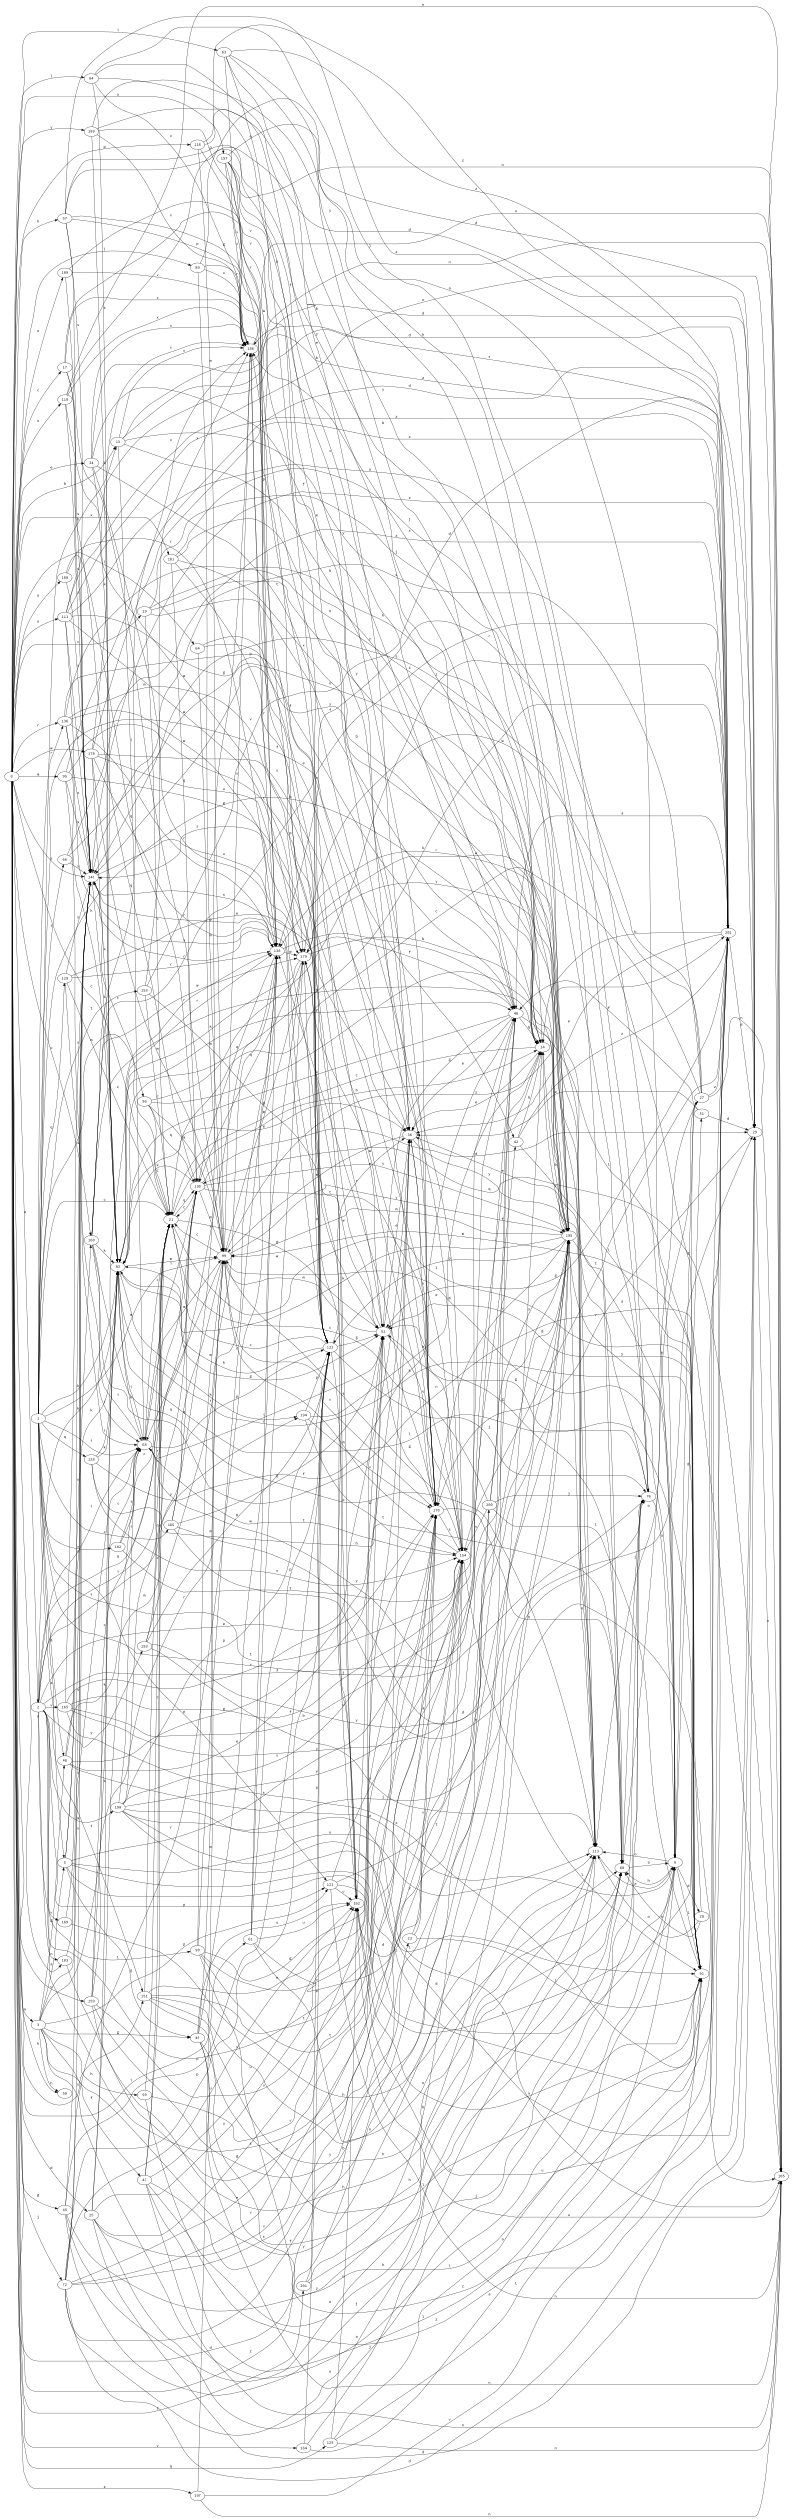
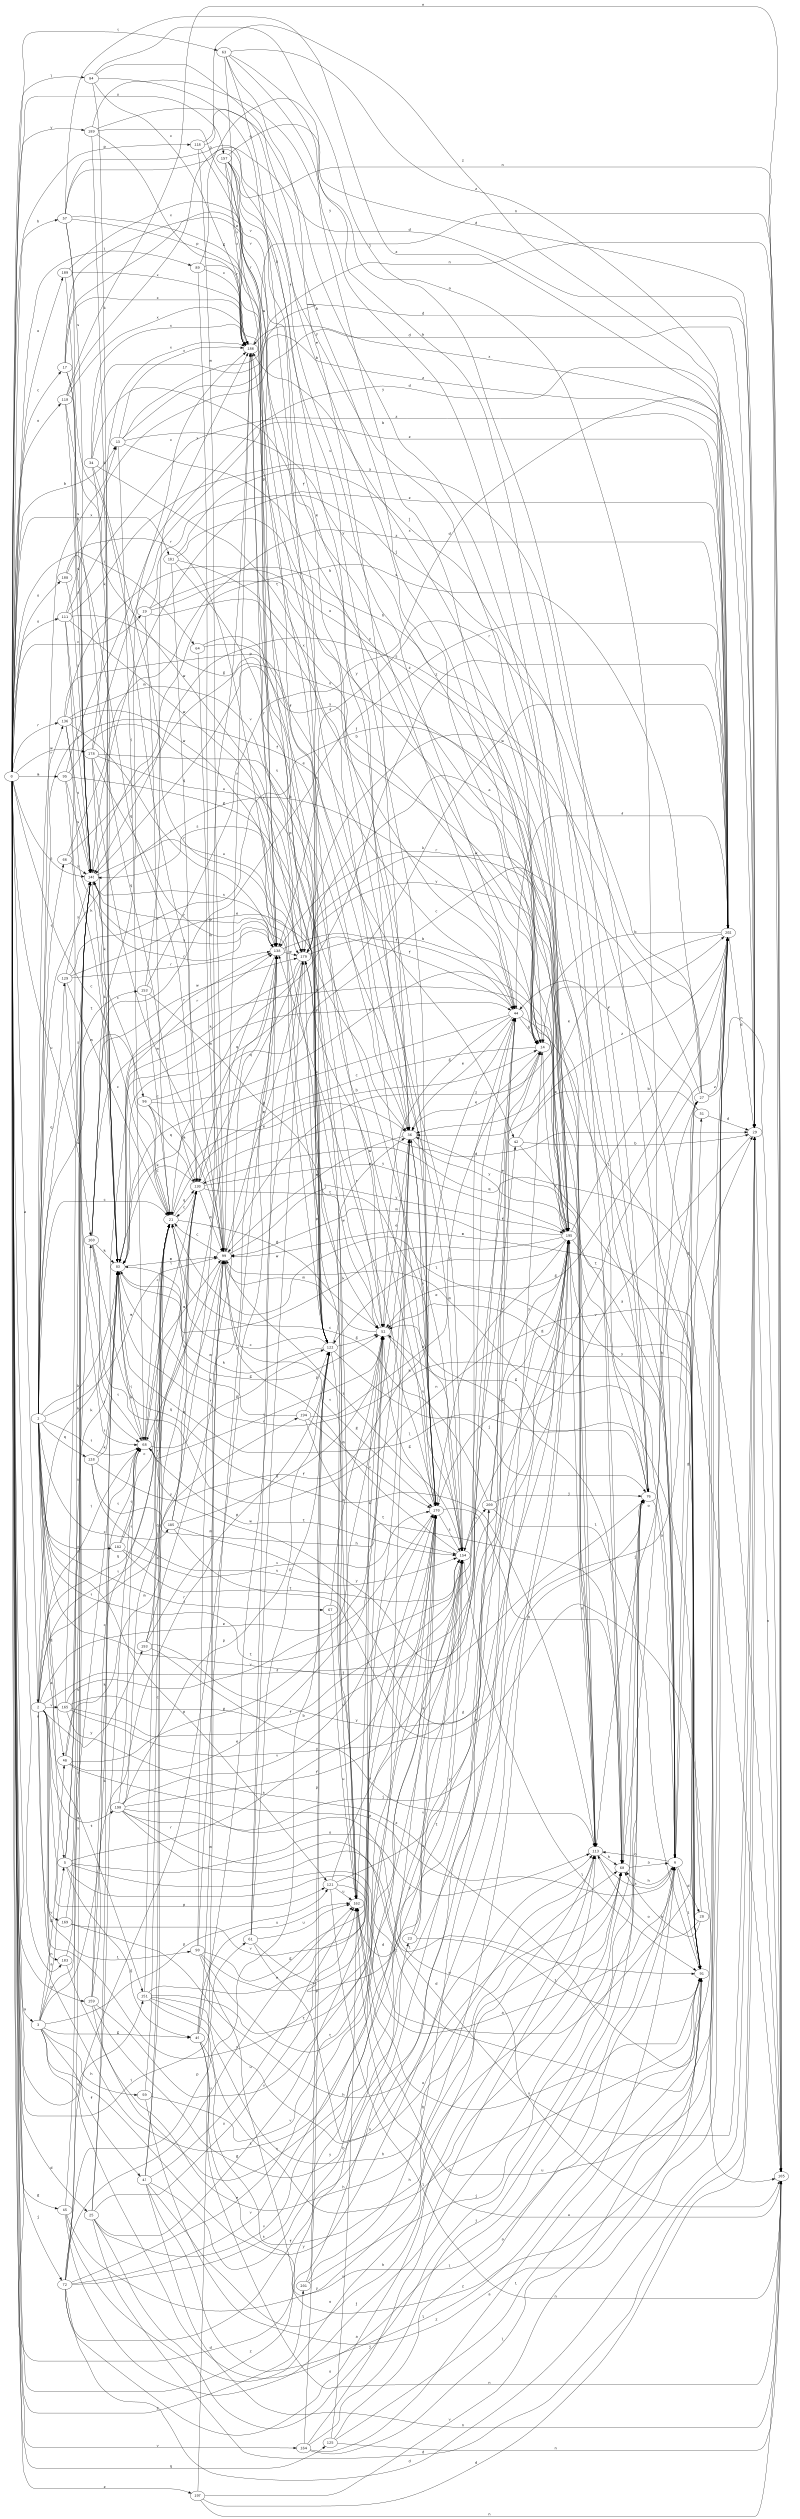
  strict digraph {
    fontname="Source Code Pro"
    rankdir=LR
    node [fontname="Source Code Pro"]
    edge [fontname="Source Code Pro"]
    0
    2
    3
    13
    17
    19
    21
    23
    25
    34
    45
    57
-   58
    61
    63
    64
    72
    84
    89
    95
    103
    108
    109
    110
    111
    118
    125
    136
    146
    151
    157
    159
    160
    164
    178
    181
    189
    197
    200
    201
    42
    68
    83
    121
    154
    36
    90
    130
    138
    165
    169
    170
    190
    193
    194
    5
    48
    6
    43
    49
    59
    195
    14
    202
    105
    186
    76
    60
-   44 [label=46]
+   44
    91
    52
    29
    162
    113
    122
    99
    179
    1
    66
+   67
    96
    128
    129
    153
    182
    185
    27
    28
    51
    0 -> 2 [label=a]
    0 -> 3 [label=a]
    0 -> 13 [label=b]
    0 -> 17 [label=c]
    0 -> 19 [label=c]
    0 -> 21 [label=c]
    0 -> 23 [label=d]
    0 -> 25 [label=d]
-   0 -> 34 [label=e]
    0 -> 45 [label=g]
    0 -> 57 [label=h]
-   0 -> 58 [label=h]
    0 -> 61 [label=i]
    0 -> 63 [label=i]
    0 -> 64 [label=i]
    0 -> 72 [label=j]
    0 -> 84 [label=l]
    0 -> 89 [label=l]
    0 -> 95 [label=m]
    0 -> 103 [label=n]
    0 -> 108 [label=o]
    0 -> 109 [label=o]
    0 -> 110 [label=o]
    0 -> 111 [label=o]
    0 -> 118 [label=p]
    0 -> 125 [label=q]
    0 -> 136 [label=r]
    0 -> 146 [label=s]
    0 -> 151 [label=t]
    0 -> 157 [label=u]
    0 -> 159 [label=u]
    0 -> 160 [label=u]
    0 -> 164 [label=v]
    0 -> 178 [label=w]
    0 -> 181 [label=x]
    0 -> 189 [label=y]
    0 -> 197 [label=z]
    0 -> 200 [label=z]
    0 -> 201 [label=z]
    2 -> 103 [label=n]
    2 -> 42 [label=f]
    2 -> 68 [label=i]
    2 -> 83 [label=k]
    2 -> 121 [label=p]
    2 -> 154 [label=t]
    2 -> 36 [label=e]
    2 -> 90 [label=l]
    2 -> 130 [label=q]
    2 -> 138 [label=r]
    2 -> 165 [label=v]
    2 -> 169 [label=v]
    2 -> 170 [label=v]
    2 -> 190 [label=m]
    2 -> 193 [label=y]
    2 -> 194 [label=y]
    3 -> 21 [label=c]
-   3 -> 58 [label=h]
    3 -> 68 [label=i]
    3 -> 121 [label=p]
    3 -> 5 [label=a]
    3 -> 48 [label=g]
    3 -> 6 [label=a]
    3 -> 43 [label=f]
    3 -> 49 [label=g]
    3 -> 59 [label=h]
    3 -> 195 [label=y]
    13 -> 68 [label=i]
    13 -> 195 [label=y]
    13 -> 14 [label=b]
    13 -> 202 [label=z]
    13 -> 105 [label=n]
    13 -> 186 [label=x]
    17 -> 146 [label=s]
+   17 -> 36 [label=e]
    17 -> 130 [label=q]
    17 -> 170 [label=v]
    17 -> 186 [label=x]
    19 -> 21 [label=c]
    19 -> 195 [label=y]
    19 -> 76 [label=j]
    19 -> 60 [label=h]
    19 -> 44 [label=f]
    21 -> 130 [label=q]
    21 -> 14 [label=b]
    21 -> 91 [label=l]
    21 -> 52 [label=g]
    23 -> 154 [label=t]
    23 -> 170 [label=v]
    23 -> 91 [label=l]
    25 -> 68 [label=i]
    25 -> 83 [label=k]
    25 -> 170 [label=v]
    25 -> 76 [label=j]
    25 -> 52 [label=g]
    25 -> 29 [label=d]
    25 -> 162 [label=u]
    34 -> 83 [label=k]
    34 -> 154 [label=t]
    34 -> 138 [label=r]
    34 -> 186 [label=x]
    34 -> 44 [label=f]
    34 -> 29 [label=d]
    45 -> 146 [label=s]
    45 -> 195 [label=y]
    45 -> 76 [label=j]
    45 -> 113 [label=o]
-   45 -> 122 [label=p]
    57 -> 146 [label=s]
    57 -> 195 [label=y]
    57 -> 202 [label=z]
    57 -> 44 [label=f]
    57 -> 52 [label=g]
    57 -> 122 [label=p]
    57 -> 99 [label=m]
    61 -> 138 [label=r]
    61 -> 195 [label=y]
    61 -> 162 [label=u]
    61 -> 113 [label=o]
    61 -> 122 [label=p]
    61 -> 179 [label=w]
    63 -> 36 [label=e]
    63 -> 14 [label=b]
    63 -> 202 [label=z]
    63 -> 186 [label=x]
    63 -> 60 [label=h]
    63 -> 122 [label=p]
    64 -> 36 [label=e]
    64 -> 170 [label=v]
    64 -> 99 [label=m]
    72 -> 146 [label=s]
    72 -> 154 [label=t]
    72 -> 36 [label=e]
    72 -> 138 [label=r]
    72 -> 170 [label=v]
    72 -> 44 [label=f]
    72 -> 29 [label=d]
    72 -> 162 [label=u]
    72 -> 113 [label=o]
    72 -> 122 [label=p]
    84 -> 83 [label=k]
    84 -> 36 [label=e]
    84 -> 14 [label=b]
    84 -> 186 [label=x]
    84 -> 76 [label=j]
    89 -> 138 [label=r]
    89 -> 186 [label=x]
    89 -> 29 [label=d]
    89 -> 99 [label=m]
    95 -> 146 [label=s]
    95 -> 68 [label=i]
    95 -> 154 [label=t]
    95 -> 52 [label=g]
    95 -> 29 [label=d]
    103 -> 146 [label=s]
    103 -> 60 [label=h]
    108 -> 146 [label=s]
    108 -> 130 [label=q]
    108 -> 138 [label=r]
    109 -> 146 [label=s]
    109 -> 170 [label=v]
    109 -> 186 [label=x]
    110 -> 146 [label=s]
    110 -> 105 [label=n]
    110 -> 186 [label=x]
    110 -> 29 [label=d]
    110 -> 179 [label=w]
    111 -> 21 [label=c]
    111 -> 146 [label=s]
    111 -> 6 [label=a]
    111 -> 202 [label=z]
-   111 -> 105 [label=n]
    111 -> 52 [label=g]
    111 -> 29 [label=d]
    111 -> 179 [label=w]
    118 -> 195 [label=y]
    118 -> 202 [label=z]
    118 -> 122 [label=p]
    118 -> 99 [label=m]
    125 -> 6 [label=a]
    125 -> 105 [label=n]
    125 -> 91 [label=l]
    125 -> 162 [label=u]
    136 -> 146 [label=s]
    136 -> 83 [label=k]
    136 -> 138 [label=r]
    136 -> 170 [label=v]
    136 -> 44 [label=f]
    136 -> 113 [label=o]
    136 -> 179 [label=w]
    146 -> 83 [label=k]
    146 -> 138 [label=r]
    146 -> 202 [label=z]
    146 -> 162 [label=u]
    146 -> 122 [label=p]
    151 -> 21 [label=c]
    151 -> 154 [label=t]
    151 -> 36 [label=e]
    151 -> 60 [label=h]
    151 -> 91 [label=l]
    151 -> 113 [label=o]
    157 -> 36 [label=e]
    157 -> 138 [label=r]
    157 -> 170 [label=v]
    157 -> 6 [label=a]
    157 -> 105 [label=n]
    157 -> 186 [label=x]
    157 -> 179 [label=w]
    159 -> 68 [label=i]
    159 -> 83 [label=k]
    159 -> 154 [label=t]
    159 -> 138 [label=r]
    159 -> 170 [label=v]
    159 -> 195 [label=y]
    160 -> 68 [label=i]
    160 -> 83 [label=k]
    160 -> 14 [label=b]
    160 -> 202 [label=z]
    160 -> 105 [label=n]
    160 -> 186 [label=x]
    160 -> 113 [label=o]
    160 -> 179 [label=w]
    164 -> 6 [label=a]
+   164 -> 76 [label=j]
+   164 -> 91 [label=l]
    164 -> 113 [label=o]
    164 -> 122 [label=p]
    178 -> 83 [label=k]
    178 -> 154 [label=t]
    178 -> 138 [label=r]
    178 -> 202 [label=z]
    178 -> 186 [label=x]
    178 -> 162 [label=u]
    178 -> 99 [label=m]
    181 -> 130 [label=q]
    181 -> 195 [label=y]
    181 -> 14 [label=b]
    181 -> 76 [label=j]
    181 -> 122 [label=p]
    189 -> 83 [label=k]
    189 -> 195 [label=y]
    189 -> 14 [label=b]
    189 -> 186 [label=x]
    189 -> 122 [label=p]
    197 -> 105 [label=n]
    197 -> 91 [label=v]
+   197 -> 29 [label=d]
    197 -> 99 [label=m]
    200 -> 21 [label=c]
-   200 -> 154 [label=t]
+   154 -> 200 [label=t]
    200 -> 195 [label=y]
    200 -> 76 [label=j]
    200 -> 44 [label=f]
    200 -> 91 [label=l]
    200 -> 162 [label=u]
    201 -> 14 [label=b]
    201 -> 76 [label=j]
    201 -> 122 [label=p]
-   42 -> 14 [label=b]
+   42 -> 29 [label=b]
    42 -> 202 [label=z]
    42 -> 91 [label=l]
    68 -> 21 [label=c]
    68 -> 83 [label=k]
    68 -> 154 [label=t]
    68 -> 195 [label=y]
    68 -> 122 [label=p]
    68 -> 99 [label=m]
    83 -> 68 [label=i]
    83 -> 36 [label=e]
    83 -> 138 [label=r]
    83 -> 44 [label=f]
    83 -> 91 [label=l]
    83 -> 52 [label=g]
    83 -> 99 [label=m]
    121 -> 6 [label=a]
    121 -> 195 [label=y]
    121 -> 105 [label=n]
    121 -> 44 [label=f]
    121 -> 162 [label=u]
    154 -> 36 [label=e]
    154 -> 91 [label=l]
    154 -> 99 [label=m]
    36 -> 170 [label=v]
    36 -> 195 [label=y]
    36 -> 99 [label=m]
    90 -> 154 [label=t]
    90 -> 138 [label=r]
    90 -> 170 [label=v]
    90 -> 202 [label=z]
    90 -> 52 [label=g]
    90 -> 99 [label=m]
    130 -> 21 [label=c]
    130 -> 68 [label=i]
    130 -> 83 [label=k]
    130 -> 154 [label=t]
    130 -> 195 [label=y]
    130 -> 29 [label=d]
    130 -> 99 [label=m]
    138 -> 146 [label=s]
    138 -> 130 [label=q]
    138 -> 44 [label=f]
    138 -> 179 [label=w]
    165 -> 146 [label=s]
    165 -> 170 [label=v]
    165 -> 195 [label=y]
    165 -> 14 [label=b]
    165 -> 202 [label=z]
    165 -> 44 [label=f]
    169 -> 146 [label=s]
+   169 -> 170 [label=v]
    169 -> 60 [label=h]
    170 -> 154 [label=t]
    170 -> 138 [label=r]
    170 -> 60 [label=h]
    170 -> 52 [label=g]
    170 -> 179 [label=w]
    190 -> 68 [label=i]
    190 -> 130 [label=q]
    190 -> 170 [label=v]
    190 -> 105 [label=n]
    190 -> 76 [label=j]
    190 -> 44 [label=f]
    190 -> 91 [label=l]
    190 -> 29 [label=d]
    190 -> 122 [label=p]
    193 -> 21 [label=c]
    193 -> 138 [label=r]
    193 -> 195 [label=y]
    193 -> 113 [label=o]
    193 -> 122 [label=p]
-   83 -> 194 [label=k]
+   194 -> 83 [label=k]
    194 -> 154 [label=t]
    194 -> 170 [label=v]
    194 -> 14 [label=b]
    194 -> 122 [label=p]
    5 -> 160 [label=u]
    5 -> 83 [label=k]
    5 -> 154 [label=t]
    5 -> 49 [label=g]
    5 -> 202 [label=z]
    5 -> 113 [label=o]
    5 -> 27 [label=d]
    48 -> 146 [label=s]
    48 -> 36 [label=e]
    48 -> 6 [label=a]
    48 -> 52 [label=g]
    48 -> 99 [label=m]
    6 -> 195 [label=y]
    6 -> 60 [label=h]
    6 -> 91 [label=l]
    6 -> 113 [label=o]
    6 -> 99 [label=m]
    6 -> 27 [label=d]
    6 -> 28 [label=d]
    6 -> 51 [label=g]
    43 -> 21 [label=c]
    43 -> 130 [label=q]
    43 -> 14 [label=b]
    43 -> 105 [label=n]
    43 -> 60 [label=h]
    43 -> 91 [label=l]
    43 -> 162 [label=u]
    49 -> 105 [label=n]
    49 -> 60 [label=h]
    49 -> 91 [label=l]
    49 -> 162 [label=u]
    49 -> 99 [label=m]
    49 -> 179 [label=w]
    59 -> 21 [label=c]
    59 -> 170 [label=v]
    59 -> 202 [label=z]
    195 -> 146 [label=s]
    195 -> 83 [label=k]
    195 -> 170 [label=v]
    195 -> 6 [label=a]
-   195 -> 14 [label=b]
+   195 -> 202 [label=b]
    195 -> 186 [label=x]
    195 -> 113 [label=o]
    195 -> 122 [label=p]
    195 -> 99 [label=m]
    14 -> 21 [label=c]
    14 -> 36 [label=e]
    14 -> 195 [label=y]
    202 -> 83 [label=k]
    202 -> 154 [label=t]
    202 -> 36 [label=e]
    202 -> 14 [label=b]
    202 -> 186 [label=x]
    202 -> 44 [label=f]
    202 -> 52 [label=g]
    202 -> 29 [label=d]
    202 -> 162 [label=u]
    105 -> 130 [label=q]
    105 -> 162 [label=u]
    186 -> 138 [label=r]
    186 -> 105 [label=n]
    186 -> 122 [label=p]
    76 -> 6 [label=a]
    76 -> 52 [label=g]
    76 -> 179 [label=w]
    60 -> 6 [label=a]
    60 -> 76 [label=j]
    60 -> 52 [label=g]
    44 -> 83 [label=k]
    44 -> 36 [label=e]
    44 -> 14 [label=b]
    44 -> 91 [label=l]
    44 -> 52 [label=g]
    91 -> 146 [label=s]
    91 -> 83 [label=k]
    91 -> 52 [label=g]
    91 -> 162 [label=u]
    52 -> 68 [label=i]
    52 -> 154 [label=t]
    52 -> 36 [label=e]
    52 -> 99 [label=m]
    52 -> 179 [label=w]
    29 -> 170 [label=v]
    29 -> 105 [label=n]
    162 -> 146 [label=s]
    162 -> 186 [label=x]
    162 -> 52 [label=g]
    113 -> 36 [label=e]
    113 -> 138 [label=r]
    113 -> 6 [label=a]
+   113 -> 60 [label=h]
    122 -> 21 [label=c]
    122 -> 83 [label=k]
    122 -> 36 [label=e]
    122 -> 76 [label=j]
    122 -> 52 [label=g]
    122 -> 162 [label=u]
    99 -> 21 [label=c]
    99 -> 68 [label=i]
    99 -> 154 [label=t]
    99 -> 170 [label=v]
    99 -> 195 [label=y]
    99 -> 202 [label=z]
    99 -> 186 [label=x]
    179 -> 146 [label=s]
    179 -> 83 [label=k]
    179 -> 130 [label=q]
+   179 -> 6 [label=a]
    179 -> 195 [label=y]
    179 -> 14 [label=b]
    179 -> 44 [label=f]
    179 -> 122 [label=p]
    179 -> 99 [label=m]
    1 -> 13 [label=b]
    1 -> 21 [label=c]
    1 -> 136 [label=r]
    1 -> 151 [label=t]
    1 -> 42 [label=f]
    1 -> 68 [label=i]
    1 -> 83 [label=k]
    1 -> 121 [label=p]
    1 -> 154 [label=t]
    1 -> 5 [label=a]
    1 -> 48 [label=g]
    1 -> 14 [label=b]
    1 -> 76 [label=j]
    1 -> 99 [label=m]
    1 -> 66 [label=i]
+   1 -> 67 [label=i]
    1 -> 96 [label=m]
    1 -> 128 [label=q]
    1 -> 129 [label=q]
    1 -> 153 [label=t]
    1 -> 182 [label=x]
    1 -> 185 [label=x]
    66 -> 146 [label=s]
    66 -> 202 [label=z]
    66 -> 113 [label=o]
+   67 -> 52 [label=g]
+   67 -> 162 [label=u]
    96 -> 21 [label=c]
    96 -> 130 [label=q]
    96 -> 202 [label=z]
    96 -> 113 [label=o]
    96 -> 99 [label=m]
    128 -> 83 [label=k]
    128 -> 154 [label=t]
    128 -> 138 [label=r]
    128 -> 60 [label=h]
    128 -> 44 [label=f]
    129 -> 21 [label=c]
    129 -> 146 [label=s]
    129 -> 68 [label=i]
    129 -> 36 [label=e]
    129 -> 138 [label=r]
+   129 -> 76 [label=j]
    153 -> 21 [label=c]
    153 -> 186 [label=x]
    153 -> 52 [label=g]
    153 -> 29 [label=d]
    182 -> 21 [label=c]
    182 -> 68 [label=i]
    182 -> 154 [label=t]
+   182 -> 170 [label=v]
    185 -> 130 [label=q]
    185 -> 105 [label=n]
    185 -> 186 [label=x]
    185 -> 52 [label=g]
    185 -> 29 [label=d]
    27 -> 21 [label=c]
    27 -> 146 [label=s]
    27 -> 138 [label=r]
    27 -> 202 [label=z]
    27 -> 105 [label=n]
    27 -> 60 [label=h]
    27 -> 113 [label=o]
    27 -> 179 [label=w]
    28 -> 60 [label=h]
    28 -> 113 [label=o]
    28 -> 99 [label=m]
    51 -> 36 [label=e]
    51 -> 44 [label=f]
    51 -> 29 [label=d]
  }
